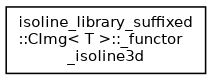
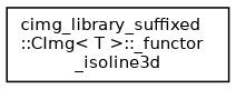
  digraph {
    rankdir=TB
-   n1 [color=black fillcolor=white fontname=Helvetica fontsize=10 height=0.2 label="isoline_library_suffixed\l::CImg\< T \>::_functor\l_isoline3d" shape=record style=filled width=0.4]
+   n1 [color=black fillcolor=white fontname=Helvetica fontsize=10 height=0.2 label="cimg_library_suffixed\l::CImg\< T \>::_functor\l_isoline3d" shape=record style=filled width=0.4]
  }
